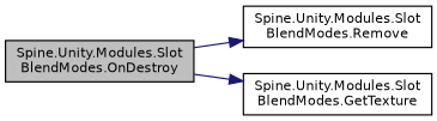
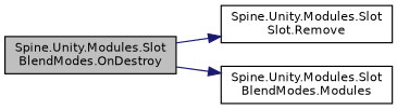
  digraph {
    rankdir=LR
    node [color=black fillcolor=white fontname=Helvetica fontsize=10 shape=record style=filled]
    edge [color=midnightblue fontname=Helvetica fontsize=10 labelfontname=Helvetica labelfontsize=10 style=solid]
    n1 [fillcolor=grey75 fontcolor=black height=0.2 label="Spine.Unity.Modules.Slot\lBlendModes.OnDestroy" width=0.4]
-   n2 [height=0.2 label="Spine.Unity.Modules.Slot\lBlendModes.Remove" width=0.4]
-   n3 [height=0.2 label="Spine.Unity.Modules.Slot\lBlendModes.GetTexture" width=0.4]
+   n2 [height=0.2 label="Spine.Unity.Modules.Slot\lSlot.Remove" width=0.4]
+   n3 [height=0.2 label="Spine.Unity.Modules.Slot\lBlendModes.Modules" width=0.4]
    n1 -> n2
    n1 -> n3
  }
